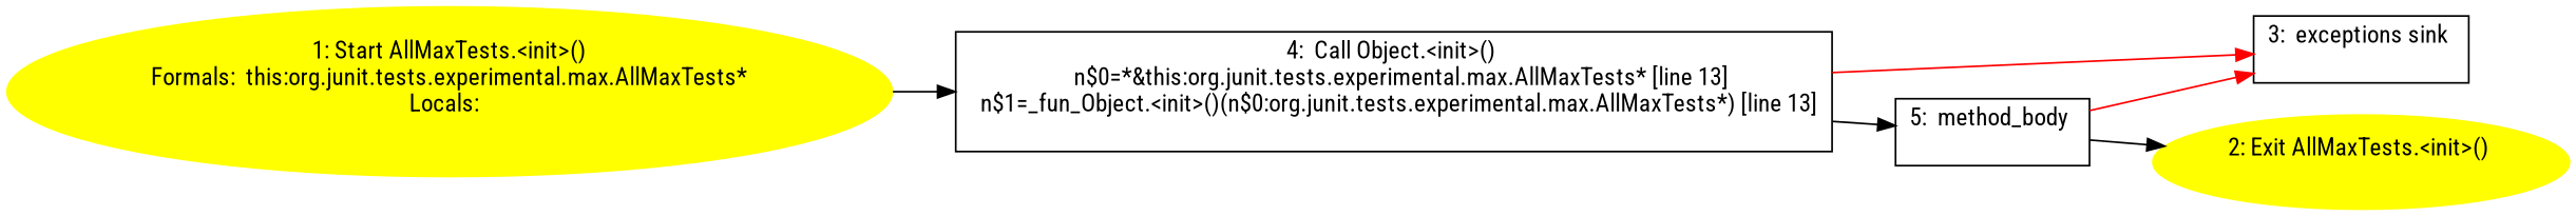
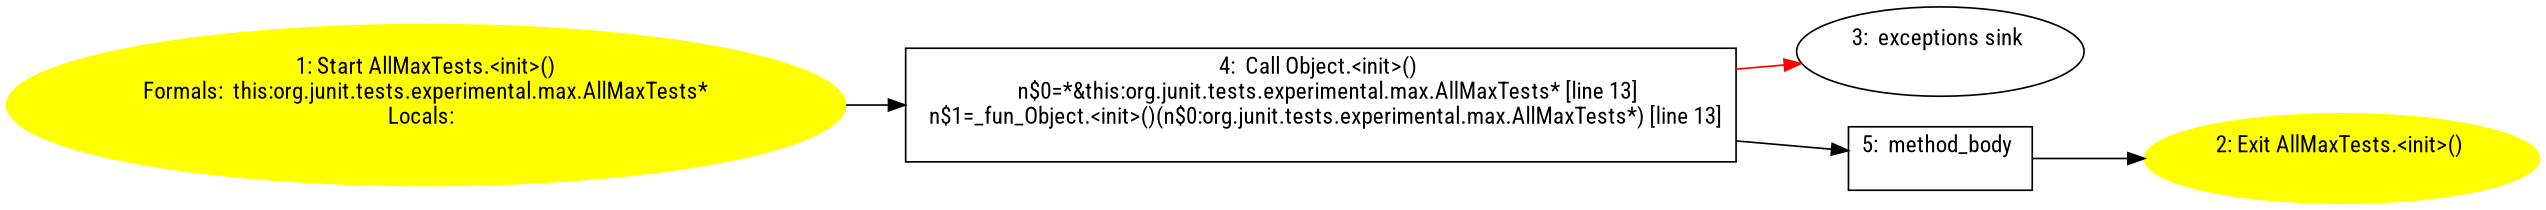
  digraph {
    fontname="Roboto Condensed"
    rankdir=LR
    node [fontname="Roboto Condensed" shape=box]
    edge [fontname="Roboto Condensed"]
    n1 [color=yellow label="1: Start AllMaxTests.<init>()\nFormals:  this:org.junit.tests.experimental.max.AllMaxTests*\nLocals:  \n  " style=filled shape=""]
    n2 [label="4:  Call Object.<init>() \n   n$0=*&this:org.junit.tests.experimental.max.AllMaxTests* [line 13]\n  n$1=_fun_Object.<init>()(n$0:org.junit.tests.experimental.max.AllMaxTests*) [line 13]\n "]
-   n3 [label="3:  exceptions sink \n  "]
+   n3 [label="3:  exceptions sink \n  " shape=ellipse]
    n4 [label="5:  method_body \n  "]
    n5 [color=yellow label="2: Exit AllMaxTests.<init>() \n  " style=filled shape=""]
    n1 -> n2
    n2 -> n3 [color=red]
    n2 -> n4
-   n4 -> n3 [color=red]
    n4 -> n5
  }
